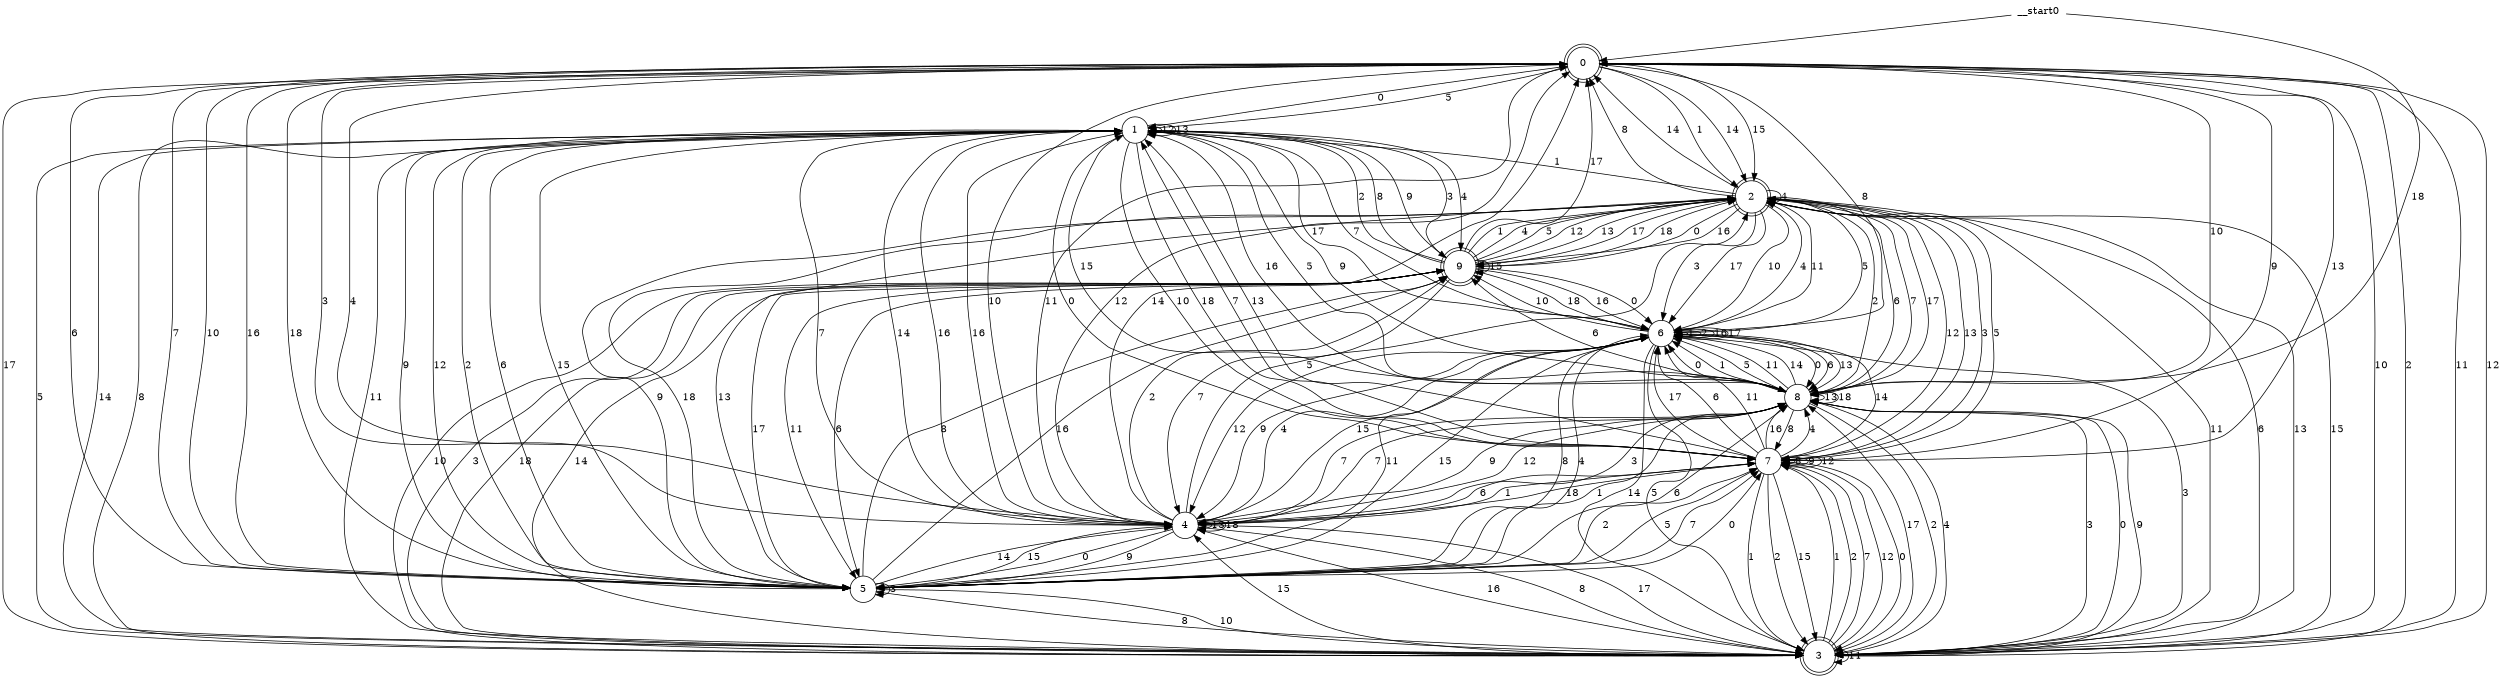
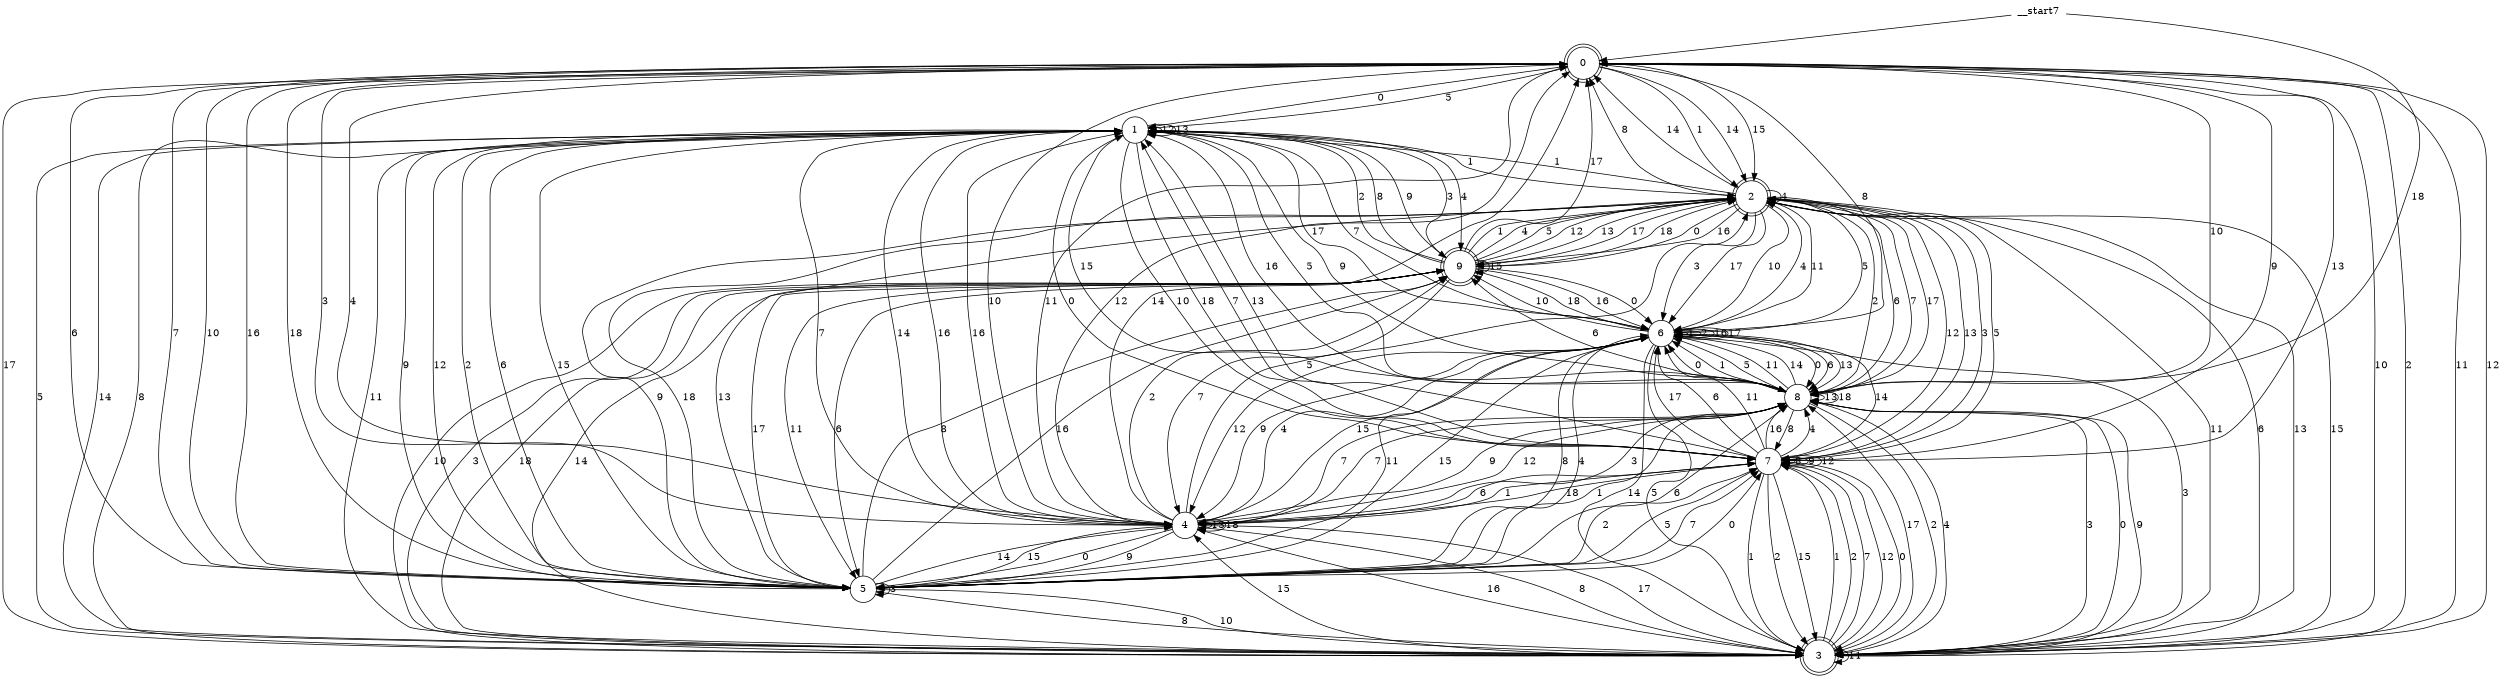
  digraph {
    node [shape=circle]
    n1 [label=0 shape=doublecircle]
    n2 [label=1]
    n3 [label=2 shape=doublecircle]
    n4 [label=3 shape=doublecircle]
    n5 [label=4]
    n6 [label=5]
    n7 [label=6]
    n8 [label=7]
    n9 [label=8]
    n10 [label=9 shape=doublecircle]
-   __start0 [height=0 shape=none width=0]
+   __start0 [height=0 shape=none width=0 label=__start7]
    n1 -> n2 [label=0]
    n1 -> n2 [label=5]
    n1 -> n3 [label=1]
    n1 -> n3 [label=14]
    n1 -> n3 [label=15]
    n1 -> n4 [label=2]
    n1 -> n4 [label=11]
    n1 -> n4 [label=12]
    n1 -> n4 [label=17]
    n1 -> n5 [label=3]
    n1 -> n5 [label=4]
    n1 -> n6 [label=6]
    n1 -> n6 [label=7]
    n1 -> n6 [label=10]
    n1 -> n6 [label=16]
    n1 -> n7 [label=8]
    n1 -> n8 [label=9]
    n1 -> n8 [label=13]
    n2 -> n2 [label=12]
    n2 -> n2 [label=13]
+   n2 -> n3 [label=1]
    n2 -> n4 [label=8]
    n2 -> n4 [label=11]
    n2 -> n5 [label=7]
    n2 -> n5 [label=14]
    n2 -> n5 [label=16]
    n2 -> n6 [label=2]
    n2 -> n6 [label=6]
    n2 -> n6 [label=15]
    n2 -> n7 [label=17]
    n2 -> n8 [label=0]
    n2 -> n8 [label=10]
    n2 -> n8 [label=18]
    n2 -> n9 [label=5]
    n2 -> n9 [label=9]
    n2 -> n10 [label=3]
    n2 -> n10 [label=4]
    n3 -> n1 [label=8]
    n3 -> n1 [label=14]
    n3 -> n2 [label=1]
    n3 -> n3 [label=4]
    n3 -> n4 [label=11]
    n3 -> n4 [label=15]
    n3 -> n6 [label=9]
    n3 -> n6 [label=18]
    n3 -> n7 [label=3]
    n3 -> n7 [label=5]
    n3 -> n7 [label=10]
    n3 -> n7 [label=17]
    n3 -> n8 [label=12]
    n3 -> n8 [label=13]
    n3 -> n9 [label=2]
    n3 -> n9 [label=6]
    n3 -> n9 [label=7]
    n3 -> n10 [label=0]
    n3 -> n10 [label=16]
    n4 -> n1 [label=10]
    n4 -> n2 [label=5]
    n4 -> n2 [label=14]
    n4 -> n3 [label=6]
    n4 -> n3 [label=13]
    n4 -> n4 [label=11]
    n4 -> n5 [label=15]
    n4 -> n5 [label=16]
    n4 -> n6 [label=8]
    n4 -> n8 [label=1]
    n4 -> n8 [label=2]
    n4 -> n8 [label=7]
    n4 -> n8 [label=12]
    n4 -> n9 [label=0]
    n4 -> n9 [label=9]
    n4 -> n9 [label=17]
    n4 -> n10 [label=3]
    n4 -> n10 [label=18]
    n5 -> n1 [label=10]
    n5 -> n1 [label=11]
    n5 -> n1 [label=12]
    n5 -> n1 [label=14]
    n5 -> n2 [label=16]
    n5 -> n3 [label=5]
    n5 -> n4 [label=8]
    n5 -> n4 [label=17]
    n5 -> n5 [label=13]
    n5 -> n5 [label=18]
    n5 -> n6 [label=0]
    n5 -> n6 [label=9]
    n5 -> n7 [label=4]
    n5 -> n7 [label=15]
    n5 -> n8 [label=1]
    n5 -> n8 [label=6]
    n5 -> n9 [label=3]
    n5 -> n9 [label=7]
    n5 -> n10 [label=2]
    n6 -> n1 [label=18]
    n6 -> n2 [label=9]
    n6 -> n2 [label=12]
    n6 -> n3 [label=13]
    n6 -> n4 [label=10]
    n6 -> n5 [label=14]
    n6 -> n5 [label=15]
    n6 -> n6 [label=3]
    n6 -> n7 [label=4]
    n6 -> n7 [label=11]
    n6 -> n8 [label=0]
    n6 -> n8 [label=2]
    n6 -> n8 [label=5]
    n6 -> n8 [label=7]
    n6 -> n9 [label=1]
    n6 -> n9 [label=6]
    n6 -> n10 [label=8]
    n6 -> n10 [label=16]
    n6 -> n10 [label=17]
    n7 -> n2 [label=7]
    n7 -> n3 [label=4]
    n7 -> n3 [label=11]
    n7 -> n4 [label=3]
    n7 -> n4 [label=5]
    n7 -> n4 [label=14]
    n7 -> n5 [label=9]
    n7 -> n5 [label=12]
    n7 -> n6 [label=8]
    n7 -> n6 [label=15]
    n7 -> n7 [label=1]
    n7 -> n7 [label=2]
    n7 -> n7 [label=16]
    n7 -> n7 [label=17]
    n7 -> n9 [label=0]
    n7 -> n9 [label=6]
    n7 -> n9 [label=13]
    n7 -> n10 [label=10]
    n7 -> n10 [label=18]
    n8 -> n2 [label=7]
    n8 -> n2 [label=13]
    n8 -> n3 [label=3]
    n8 -> n3 [label=5]
    n8 -> n4 [label=0]
    n8 -> n4 [label=1]
    n8 -> n4 [label=2]
    n8 -> n4 [label=15]
    n8 -> n5 [label=18]
    n8 -> n7 [label=6]
    n8 -> n7 [label=11]
    n8 -> n7 [label=14]
    n8 -> n7 [label=17]
    n8 -> n8 [label=8]
    n8 -> n8 [label=9]
    n8 -> n8 [label=12]
    n8 -> n9 [label=4]
    n8 -> n9 [label=16]
    n9 -> n1 [label=10]
    n9 -> n2 [label=15]
    n9 -> n2 [label=16]
    n9 -> n3 [label=17]
    n9 -> n4 [label=2]
    n9 -> n4 [label=3]
    n9 -> n4 [label=4]
    n9 -> n5 [label=7]
    n9 -> n5 [label=9]
    n9 -> n5 [label=12]
    n9 -> n7 [label=0]
    n9 -> n7 [label=1]
    n9 -> n7 [label=5]
    n9 -> n7 [label=11]
    n9 -> n7 [label=14]
    n9 -> n8 [label=8]
    n9 -> n9 [label=13]
    n9 -> n9 [label=18]
    n9 -> n10 [label=6]
    n10 -> n1 [label=17]
    n10 -> n2 [label=2]
    n10 -> n2 [label=8]
    n10 -> n2 [label=9]
    n10 -> n3 [label=1]
    n10 -> n3 [label=4]
    n10 -> n3 [label=5]
    n10 -> n3 [label=12]
    n10 -> n3 [label=13]
    n10 -> n3 [label=17]
    n10 -> n3 [label=18]
    n10 -> n4 [label=10]
    n10 -> n4 [label=14]
    n10 -> n5 [label=7]
    n10 -> n6 [label=6]
    n10 -> n6 [label=11]
    n10 -> n7 [label=0]
    n10 -> n7 [label=16]
    n10 -> n10 [label=15]
    __start0 -> n1
    __start0 -> n9 [label=18]
  }
